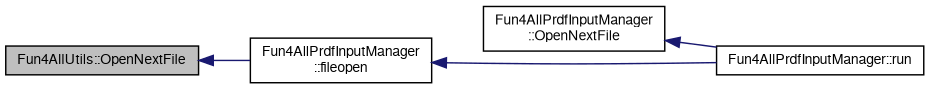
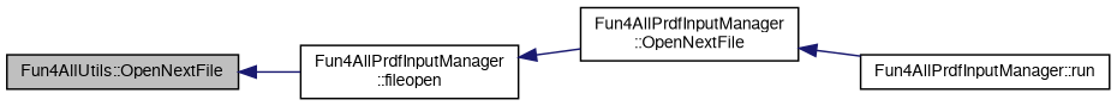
  digraph {
    rankdir=LR
    node [color=black fontname=FreeSans fontsize=10 shape=record]
    edge [color=midnightblue dir=back fontname=FreeSans fontsize=10 labelfontname=FreeSans labelfontsize=10 style=solid]
    n1 [fillcolor=grey75 fontcolor=black height=0.2 label="Fun4AllUtils::OpenNextFile" style=filled width=0.4]
    n2 [height=0.2 label="Fun4AllPrdfInputManager\l::fileopen" width=0.4]
    n3 [height=0.2 label="Fun4AllPrdfInputManager\l::OpenNextFile" width=0.4]
    n4 [height=0.2 label="Fun4AllPrdfInputManager::run" width=0.4]
    n1 -> n2
-   n2 -> n4
+   n2 -> n3
    n3 -> n4
  }
